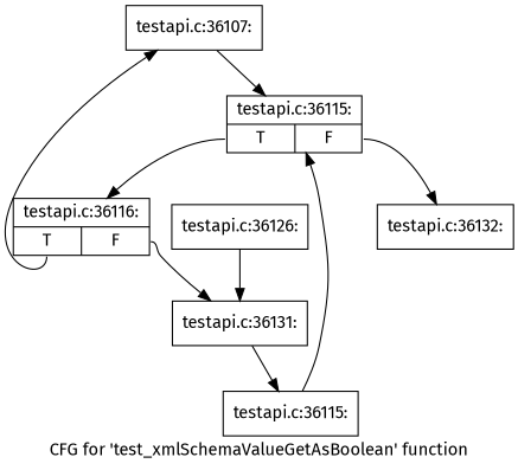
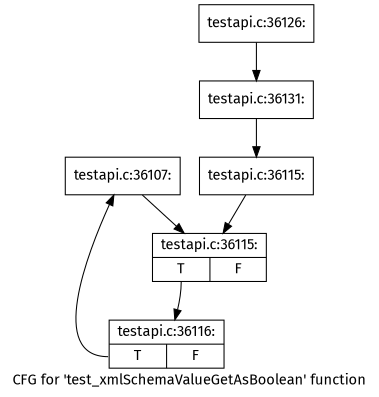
  digraph {
    fontname="Fira Sans"
    label="CFG for 'test_xmlSchemaValueGetAsBoolean' function"
    node [fontname="Fira Sans" shape=record]
    edge [fontname="Fira Sans"]
    n1 [label="{testapi.c:36107:}"]
    n2 [label="{testapi.c:36115:|{<s0>T|<s1>F}}"]
    n3 [label="{testapi.c:36116:|{<s0>T|<s1>F}}"]
-   n4 [label="{testapi.c:36132:}"]
    n5 [label="{testapi.c:36131:}"]
    n6 [label="{testapi.c:36126:}"]
    n7 [label="{testapi.c:36115:}"]
    n1 -> n2
    n2 -> n3 [tailport=s0]
-   n2 -> n4 [tailport=s1]
    n3 -> n1 [tailport=s0]
-   n3 -> n5 [tailport=s1]
    n5 -> n7
    n6 -> n5
    n7 -> n2
  }
